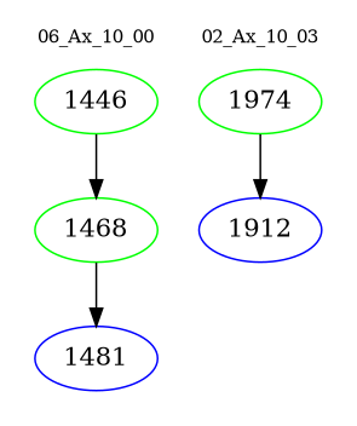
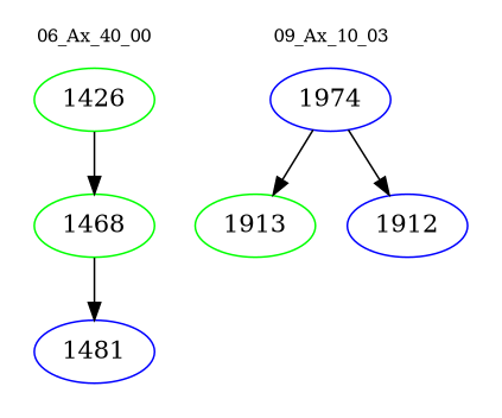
  digraph {
    node [color=green]
    edge [color=black]
    n1 [label=1468]
-   n2 [label=1446]
+   n2 [label=1426]
    n3 [color=blue label=1481]
-   n4 [label=1974]
+   n4 [color=blue label=1974]
+   n5 [label=1913]
    n6 [color=blue label=1912]
    subgraph cluster_1 {
      color=white
      fontsize=10
-     label="06_Ax_10_00"
+     label="06_Ax_40_00"
      n1
      n2
      n3
    }
    subgraph cluster_2 {
      color=white
      fontsize=10
-     label="02_Ax_10_03"
+     label="09_Ax_10_03"
      n4
+     n5
      n6
    }
    n1 -> n3
    n2 -> n1
+   n4 -> n5
    n4 -> n6
  }
